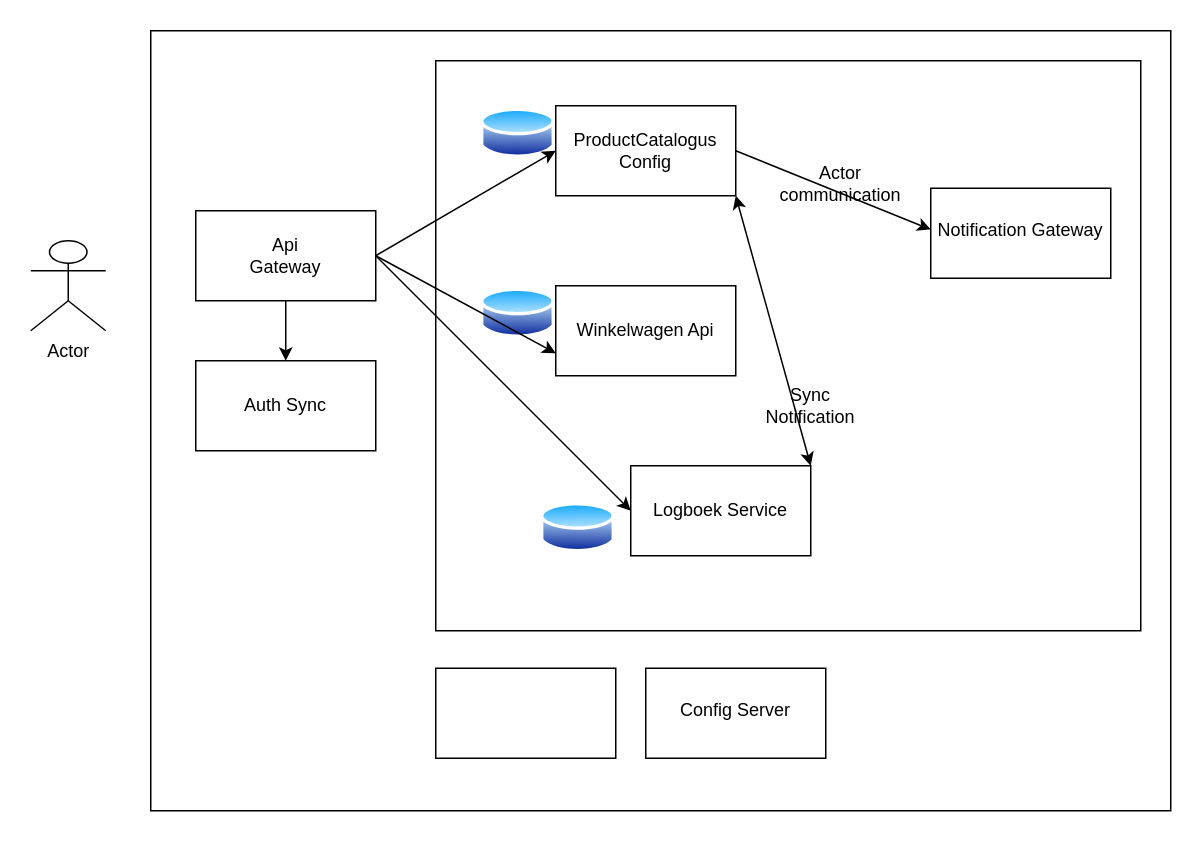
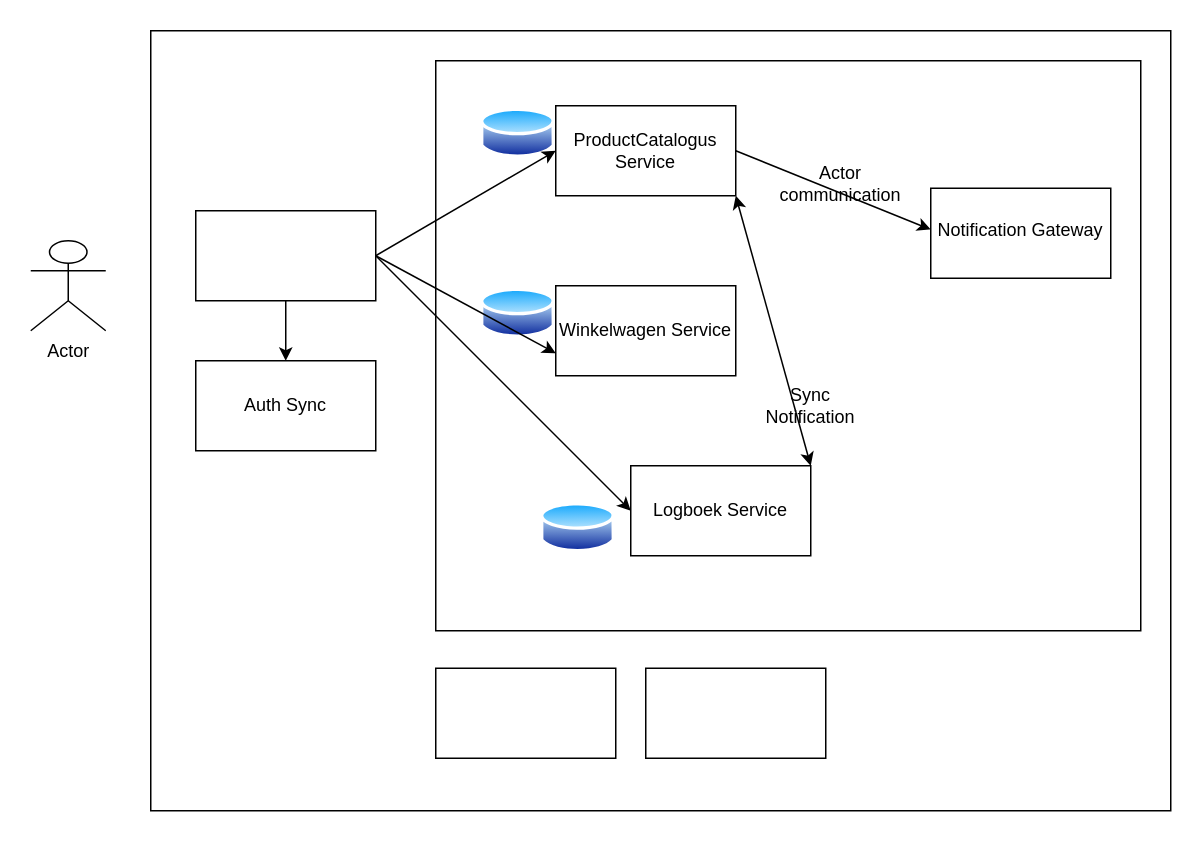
  <mxCell id="0" />
  <mxCell id="1" parent="0" />
  <mxCell id="2" value="Actor" style="shape=umlActor;verticalLabelPosition=bottom;verticalAlign=top;html=1;outlineConnect=0;" vertex="1" parent="1"><mxGeometry x="20" y="160" width="50" height="60" as="geometry" /></mxCell>
  <mxCell id="3" value="" style="rounded=0;whiteSpace=wrap;html=1;" vertex="1" parent="1"><mxGeometry x="100" y="20" width="680" height="520" as="geometry" /></mxCell>
  <mxCell id="4" value="" style="rounded=0;whiteSpace=wrap;html=1;" vertex="1" parent="1"><mxGeometry x="130" y="140" width="120" height="60" as="geometry" /></mxCell>
- <mxCell id="5" value="Api Gateway" style="text;html=1;align=center;verticalAlign=middle;whiteSpace=wrap;rounded=0;" vertex="1" parent="1"><mxGeometry x="160" y="155" width="60" height="30" as="geometry" /></mxCell>
  <mxCell id="6" value="" style="rounded=0;whiteSpace=wrap;html=1;" vertex="1" parent="1"><mxGeometry x="130" y="240" width="120" height="60" as="geometry" /></mxCell>
  <mxCell id="7" value="Auth Sync" style="text;html=1;align=center;verticalAlign=middle;whiteSpace=wrap;rounded=0;" vertex="1" parent="1"><mxGeometry x="160" y="255" width="60" height="30" as="geometry" /></mxCell>
  <mxCell id="8" value="" style="endArrow=classic;html=1;rounded=0;exitX=0.5;exitY=1;exitDx=0;exitDy=0;entryX=0.5;entryY=0;entryDx=0;entryDy=0;" edge="1" parent="1" source="4" target="6"><mxGeometry width="50" height="50" relative="1" as="geometry"><mxPoint x="370" y="270" as="sourcePoint" /><mxPoint x="420" y="220" as="targetPoint" /></mxGeometry></mxCell>
  <mxCell id="9" value="" style="rounded=0;whiteSpace=wrap;html=1;" vertex="1" parent="1"><mxGeometry x="290" y="40" width="470" height="380" as="geometry" /></mxCell>
  <mxCell id="10" value="" style="rounded=0;whiteSpace=wrap;html=1;" vertex="1" parent="1"><mxGeometry x="370" y="70" width="120" height="60" as="geometry" /></mxCell>
- <mxCell id="11" value="ProductCatalogus Config" style="text;html=1;align=center;verticalAlign=middle;whiteSpace=wrap;rounded=0;" vertex="1" parent="1"><mxGeometry x="380" y="70" width="100" height="60" as="geometry" /></mxCell>
+ <mxCell id="11" value="ProductCatalogus Service" style="text;html=1;align=center;verticalAlign=middle;whiteSpace=wrap;rounded=0;" vertex="1" parent="1"><mxGeometry x="380" y="70" width="100" height="60" as="geometry" /></mxCell>
  <mxCell id="12" value="" style="rounded=0;whiteSpace=wrap;html=1;" vertex="1" parent="1"><mxGeometry x="370" y="190" width="120" height="60" as="geometry" /></mxCell>
- <mxCell id="13" value="Winkelwagen Api" style="text;html=1;align=center;verticalAlign=middle;whiteSpace=wrap;rounded=0;" vertex="1" parent="1"><mxGeometry x="370" y="190" width="120" height="60" as="geometry" /></mxCell>
+ <mxCell id="13" value="Winkelwagen Service" style="text;html=1;align=center;verticalAlign=middle;whiteSpace=wrap;rounded=0;" vertex="1" parent="1"><mxGeometry x="370" y="190" width="120" height="60" as="geometry" /></mxCell>
  <mxCell id="14" value="" style="rounded=0;whiteSpace=wrap;html=1;" vertex="1" parent="1"><mxGeometry x="420" y="310" width="120" height="60" as="geometry" /></mxCell>
  <mxCell id="15" value="Logboek Service" style="text;html=1;align=center;verticalAlign=middle;whiteSpace=wrap;rounded=0;" vertex="1" parent="1"><mxGeometry x="420" y="310" width="120" height="60" as="geometry" /></mxCell>
  <mxCell id="16" value="" style="image;aspect=fixed;perimeter=ellipsePerimeter;html=1;align=center;shadow=0;dashed=0;spacingTop=3;image=img/lib/active_directory/database.svg;" vertex="1" parent="1"><mxGeometry x="320" y="70" width="50" height="37" as="geometry" /></mxCell>
  <mxCell id="17" value="" style="image;aspect=fixed;perimeter=ellipsePerimeter;html=1;align=center;shadow=0;dashed=0;spacingTop=3;image=img/lib/active_directory/database.svg;" vertex="1" parent="1"><mxGeometry x="320" y="190" width="50" height="37" as="geometry" /></mxCell>
  <mxCell id="18" value="" style="image;aspect=fixed;perimeter=ellipsePerimeter;html=1;align=center;shadow=0;dashed=0;spacingTop=3;image=img/lib/active_directory/database.svg;" vertex="1" parent="1"><mxGeometry x="360" y="333" width="50" height="37" as="geometry" /></mxCell>
  <mxCell id="19" value="" style="endArrow=classic;html=1;rounded=0;exitX=1;exitY=0.5;exitDx=0;exitDy=0;entryX=0;entryY=0.5;entryDx=0;entryDy=0;" edge="1" parent="1" source="4" target="10"><mxGeometry width="50" height="50" relative="1" as="geometry"><mxPoint x="370" y="270" as="sourcePoint" /><mxPoint x="420" y="220" as="targetPoint" /></mxGeometry></mxCell>
  <mxCell id="20" value="" style="endArrow=classic;html=1;rounded=0;exitX=1;exitY=0.5;exitDx=0;exitDy=0;entryX=0;entryY=0.75;entryDx=0;entryDy=0;" edge="1" parent="1" source="4" target="13"><mxGeometry width="50" height="50" relative="1" as="geometry"><mxPoint x="370" y="270" as="sourcePoint" /><mxPoint x="420" y="220" as="targetPoint" /></mxGeometry></mxCell>
  <mxCell id="21" value="" style="endArrow=classic;html=1;rounded=0;exitX=1;exitY=0.5;exitDx=0;exitDy=0;entryX=0;entryY=0.5;entryDx=0;entryDy=0;" edge="1" parent="1" source="4" target="15"><mxGeometry width="50" height="50" relative="1" as="geometry"><mxPoint x="370" y="270" as="sourcePoint" /><mxPoint x="420" y="220" as="targetPoint" /></mxGeometry></mxCell>
  <mxCell id="22" value="" style="rounded=0;whiteSpace=wrap;html=1;" vertex="1" parent="1"><mxGeometry x="620" y="125" width="120" height="60" as="geometry" /></mxCell>
  <mxCell id="23" value="Notification Gateway" style="text;html=1;align=center;verticalAlign=middle;whiteSpace=wrap;rounded=0;" vertex="1" parent="1"><mxGeometry x="620" y="125" width="120" height="55" as="geometry" /></mxCell>
  <mxCell id="24" value="" style="endArrow=classic;html=1;rounded=0;exitX=1;exitY=0.5;exitDx=0;exitDy=0;entryX=0;entryY=0.5;entryDx=0;entryDy=0;" edge="1" parent="1" source="10" target="23"><mxGeometry width="50" height="50" relative="1" as="geometry"><mxPoint x="370" y="170" as="sourcePoint" /><mxPoint x="420" y="120" as="targetPoint" /></mxGeometry></mxCell>
  <mxCell id="25" value="Actor communication" style="text;html=1;align=center;verticalAlign=middle;whiteSpace=wrap;rounded=0;" vertex="1" parent="1"><mxGeometry x="530" y="107" width="60" height="30" as="geometry" /></mxCell>
  <mxCell id="26" value="" style="rounded=0;whiteSpace=wrap;html=1;" vertex="1" parent="1"><mxGeometry x="290" y="445" width="120" height="60" as="geometry" /></mxCell>
  <mxCell id="27" value="" style="rounded=0;whiteSpace=wrap;html=1;" vertex="1" parent="1"><mxGeometry x="430" y="445" width="120" height="60" as="geometry" /></mxCell>
- <mxCell id="28" value="Config Server" style="text;html=1;align=center;verticalAlign=middle;whiteSpace=wrap;rounded=0;" vertex="1" parent="1"><mxGeometry x="430" y="445" width="120" height="55" as="geometry" /></mxCell>
  <mxCell id="29" value="" style="endArrow=classic;startArrow=classic;html=1;rounded=0;exitX=1;exitY=1;exitDx=0;exitDy=0;entryX=1;entryY=0;entryDx=0;entryDy=0;" edge="1" parent="1" source="10" target="15"><mxGeometry width="50" height="50" relative="1" as="geometry"><mxPoint x="370" y="270" as="sourcePoint" /><mxPoint x="420" y="220" as="targetPoint" /></mxGeometry></mxCell>
  <mxCell id="30" value="Sync Notification" style="text;html=1;align=center;verticalAlign=middle;whiteSpace=wrap;rounded=0;" vertex="1" parent="1"><mxGeometry x="510" y="255" width="60" height="30" as="geometry" /></mxCell>
